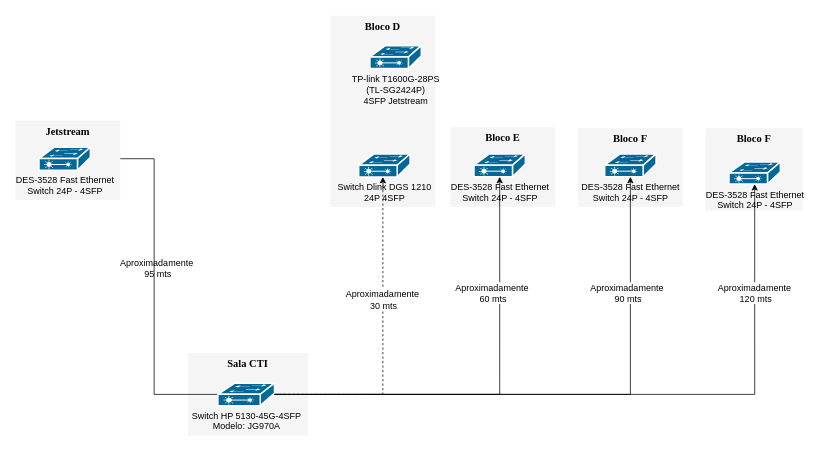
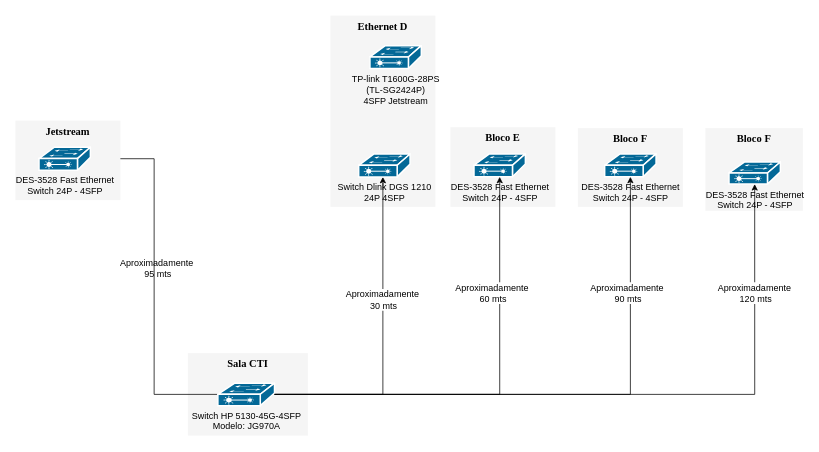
  <mxCell id="0" />
  <mxCell id="1" parent="0" />
  <mxCell id="2" value="Sala CTI" style="whiteSpace=wrap;html=1;rounded=0;shadow=0;comic=0;strokeWidth=1;fontFamily=Verdana;fontSize=14;fillColor=#f5f5f5;strokeColor=none;verticalAlign=top;fontStyle=1" parent="1" vertex="1"><mxGeometry x="250" y="470" width="160" height="110" as="geometry" /></mxCell>
- <mxCell id="3" value="Bloco D" style="whiteSpace=wrap;html=1;rounded=0;shadow=0;comic=0;strokeWidth=1;fontFamily=Verdana;fontSize=14;fillColor=#f5f5f5;strokeColor=none;fontStyle=1;verticalAlign=top;" parent="1" vertex="1"><mxGeometry x="440" y="20" width="140" height="254.93" as="geometry" /></mxCell>
- <mxCell id="4" style="edgeStyle=orthogonalEdgeStyle;rounded=0;orthogonalLoop=1;jettySize=auto;html=1;dashed=1;" parent="1" source="8" target="9" edge="1"><mxGeometry relative="1" as="geometry"><Array as="points"><mxPoint x="510" y="525" /></Array></mxGeometry></mxCell>
+ <mxCell id="3" value="Ethernet D" style="whiteSpace=wrap;html=1;rounded=0;shadow=0;comic=0;strokeWidth=1;fontFamily=Verdana;fontSize=14;fillColor=#f5f5f5;strokeColor=none;fontStyle=1;verticalAlign=top;" parent="1" vertex="1"><mxGeometry x="440" y="20" width="140" height="254.93" as="geometry" /></mxCell>
+ <mxCell id="4" style="edgeStyle=orthogonalEdgeStyle;rounded=0;orthogonalLoop=1;jettySize=auto;html=1;" parent="1" source="8" target="9" edge="1"><mxGeometry relative="1" as="geometry"><Array as="points"><mxPoint x="510" y="525" /></Array></mxGeometry></mxCell>
  <mxCell id="5" value="Aproximadamente&amp;nbsp;&lt;br&gt;30 mts" style="text;html=1;align=center;verticalAlign=middle;resizable=0;points=[];labelBackgroundColor=#ffffff;" parent="4" vertex="1" connectable="0"><mxGeometry x="-0.207" y="86" relative="1" as="geometry"><mxPoint x="86" y="-99.29" as="offset" /></mxGeometry></mxCell>
  <mxCell id="6" value="Aproximadamente&amp;nbsp;&lt;br&gt;95 mts" style="text;html=1;align=center;verticalAlign=middle;resizable=0;points=[];labelBackgroundColor=#ffffff;" parent="4" vertex="1" connectable="0"><mxGeometry x="-0.207" y="86" relative="1" as="geometry"><mxPoint x="-214.29" y="-141.32" as="offset" /></mxGeometry></mxCell>
  <mxCell id="7" style="edgeStyle=orthogonalEdgeStyle;rounded=0;orthogonalLoop=1;jettySize=auto;html=1;entryX=1;entryY=0.5;entryDx=0;entryDy=0;entryPerimeter=0;" parent="1" source="8" target="24" edge="1"><mxGeometry relative="1" as="geometry" /></mxCell>
  <mxCell id="8" value="Switch HP 5130-45G-4SFP&lt;br&gt;Modelo: JG970A" style="shape=mxgraph.cisco.switches.layer_2_remote_switch;html=1;pointerEvents=1;dashed=0;fillColor=#036897;strokeColor=#ffffff;strokeWidth=2;verticalLabelPosition=bottom;verticalAlign=top;align=center;outlineConnect=0;" parent="1" vertex="1"><mxGeometry x="290" y="510" width="75.5" height="30" as="geometry" /></mxCell>
  <mxCell id="9" value="Switch Dlink DGS 1210&lt;br&gt;24P 4SFP" style="shape=mxgraph.cisco.switches.layer_2_remote_switch;html=1;pointerEvents=1;dashed=0;fillColor=#036897;strokeColor=#ffffff;strokeWidth=2;verticalLabelPosition=bottom;verticalAlign=top;align=center;outlineConnect=0;" parent="1" vertex="1"><mxGeometry x="477.75" y="204.43" width="68.5" height="30.57" as="geometry" /></mxCell>
  <mxCell id="10" value="TP-link T1600G-28PS &lt;br&gt;(TL-SG2424P)&lt;br&gt;4SFP Jetstream" style="shape=mxgraph.cisco.switches.layer_2_remote_switch;html=1;pointerEvents=1;dashed=0;fillColor=#036897;strokeColor=#ffffff;strokeWidth=2;verticalLabelPosition=bottom;verticalAlign=top;align=center;outlineConnect=0;" parent="1" vertex="1"><mxGeometry x="492.75" y="60" width="68.5" height="30.57" as="geometry" /></mxCell>
  <mxCell id="11" value="Bloco E" style="whiteSpace=wrap;html=1;rounded=0;shadow=0;comic=0;strokeWidth=1;fontFamily=Verdana;fontSize=14;fillColor=#f5f5f5;strokeColor=none;fontStyle=1;verticalAlign=top;" parent="1" vertex="1"><mxGeometry x="600" y="168.86" width="140" height="106.07" as="geometry" /></mxCell>
  <mxCell id="12" value="DES-3528 Fast Ethernet&lt;br&gt;Switch 24P - 4SFP" style="shape=mxgraph.cisco.switches.layer_2_remote_switch;html=1;pointerEvents=1;dashed=0;fillColor=#036897;strokeColor=#ffffff;strokeWidth=2;verticalLabelPosition=bottom;verticalAlign=top;align=center;outlineConnect=0;" parent="1" vertex="1"><mxGeometry x="631.5" y="204.36" width="68.5" height="30.57" as="geometry" /></mxCell>
  <mxCell id="13" style="edgeStyle=orthogonalEdgeStyle;rounded=0;orthogonalLoop=1;jettySize=auto;html=1;entryX=0.5;entryY=1;entryDx=0;entryDy=0;entryPerimeter=0;exitX=1;exitY=0.5;exitDx=0;exitDy=0;exitPerimeter=0;" parent="1" source="8" target="12" edge="1"><mxGeometry relative="1" as="geometry"><mxPoint x="375.5" y="545.31" as="sourcePoint" /><mxPoint x="510.034" y="249.43" as="targetPoint" /><Array as="points"><mxPoint x="666" y="525" /></Array></mxGeometry></mxCell>
  <mxCell id="14" value="Aproximadamente&amp;nbsp;&lt;br&gt;60 mts" style="text;html=1;align=center;verticalAlign=middle;resizable=0;points=[];labelBackgroundColor=#ffffff;" parent="13" vertex="1" connectable="0"><mxGeometry x="-0.207" y="86" relative="1" as="geometry"><mxPoint x="56.52" y="-49.1" as="offset" /></mxGeometry></mxCell>
  <mxCell id="15" value="Bloco F" style="whiteSpace=wrap;html=1;rounded=0;shadow=0;comic=0;strokeWidth=1;fontFamily=Verdana;fontSize=14;fillColor=#f5f5f5;strokeColor=none;fontStyle=1;verticalAlign=top;" parent="1" vertex="1"><mxGeometry x="770" y="170" width="140" height="104.93" as="geometry" /></mxCell>
  <mxCell id="16" value="DES-3528 Fast Ethernet&lt;br&gt;Switch 24P - 4SFP" style="shape=mxgraph.cisco.switches.layer_2_remote_switch;html=1;pointerEvents=1;dashed=0;fillColor=#036897;strokeColor=#ffffff;strokeWidth=2;verticalLabelPosition=bottom;verticalAlign=top;align=center;outlineConnect=0;" parent="1" vertex="1"><mxGeometry x="805.75" y="204.36" width="68.5" height="30.57" as="geometry" /></mxCell>
  <mxCell id="17" style="edgeStyle=orthogonalEdgeStyle;rounded=0;orthogonalLoop=1;jettySize=auto;html=1;entryX=0.5;entryY=1;entryDx=0;entryDy=0;entryPerimeter=0;exitX=1;exitY=0.5;exitDx=0;exitDy=0;exitPerimeter=0;" parent="1" source="8" target="16" edge="1"><mxGeometry relative="1" as="geometry"><mxPoint x="375.552" y="545.103" as="sourcePoint" /><mxPoint x="741.759" y="249.241" as="targetPoint" /><Array as="points"><mxPoint x="840" y="525" /></Array></mxGeometry></mxCell>
  <mxCell id="18" value="Aproximadamente&amp;nbsp;&lt;br&gt;90 mts" style="text;html=1;align=center;verticalAlign=middle;resizable=0;points=[];labelBackgroundColor=#ffffff;" parent="17" vertex="1" connectable="0"><mxGeometry x="-0.207" y="86" relative="1" as="geometry"><mxPoint x="167.55" y="-49.1" as="offset" /></mxGeometry></mxCell>
  <mxCell id="19" value="Bloco F" style="whiteSpace=wrap;html=1;rounded=0;shadow=0;comic=0;strokeWidth=1;fontFamily=Verdana;fontSize=14;fillColor=#f5f5f5;strokeColor=none;fontStyle=1;verticalAlign=top;" parent="1" vertex="1"><mxGeometry x="940" y="170" width="130" height="110.14" as="geometry" /></mxCell>
  <mxCell id="20" value="DES-3528 Fast Ethernet &lt;br&gt;Switch 24P - 4SFP" style="shape=mxgraph.cisco.switches.layer_2_remote_switch;html=1;pointerEvents=1;dashed=0;fillColor=#036897;strokeColor=#ffffff;strokeWidth=2;verticalLabelPosition=bottom;verticalAlign=top;align=center;outlineConnect=0;" parent="1" vertex="1"><mxGeometry x="971.5" y="215.21" width="68.5" height="29.43" as="geometry" /></mxCell>
  <mxCell id="21" style="edgeStyle=orthogonalEdgeStyle;rounded=0;orthogonalLoop=1;jettySize=auto;html=1;entryX=0.5;entryY=1;entryDx=0;entryDy=0;entryPerimeter=0;" parent="1" source="8" target="20" edge="1"><mxGeometry relative="1" as="geometry"><mxPoint x="380" y="540" as="sourcePoint" /><mxPoint x="961.759" y="249.241" as="targetPoint" /><Array as="points"><mxPoint x="1006" y="525" /></Array></mxGeometry></mxCell>
  <mxCell id="22" value="Aproximadamente&amp;nbsp;&lt;br&gt;120&amp;nbsp;mts" style="text;html=1;align=center;verticalAlign=middle;resizable=0;points=[];labelBackgroundColor=#ffffff;" parent="21" vertex="1" connectable="0"><mxGeometry x="-0.207" y="86" relative="1" as="geometry"><mxPoint x="275.53" y="-49.1" as="offset" /></mxGeometry></mxCell>
  <mxCell id="23" value="Jetstream" style="whiteSpace=wrap;html=1;rounded=0;shadow=0;comic=0;strokeWidth=1;fontFamily=Verdana;fontSize=14;fillColor=#f5f5f5;strokeColor=none;fontStyle=1;verticalAlign=top;" parent="1" vertex="1"><mxGeometry x="20" y="160" width="140" height="106.07" as="geometry" /></mxCell>
  <mxCell id="24" value="DES-3528 Fast Ethernet&lt;br&gt;Switch 24P - 4SFP" style="shape=mxgraph.cisco.switches.layer_2_remote_switch;html=1;pointerEvents=1;dashed=0;fillColor=#036897;strokeColor=#ffffff;strokeWidth=2;verticalLabelPosition=bottom;verticalAlign=top;align=center;outlineConnect=0;" parent="1" vertex="1"><mxGeometry x="51.5" y="195.5" width="68.5" height="30.57" as="geometry" /></mxCell>
